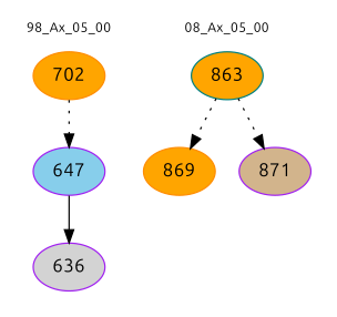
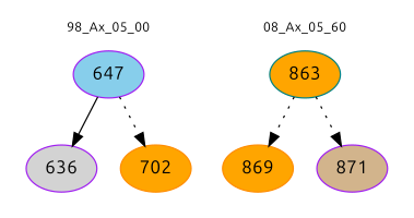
  digraph {
    fontname=Ubuntu
    node [color=purple fillcolor=orange fontname=Ubuntu style=filled]
    edge [color=black fontname=Ubuntu style=dotted]
    n1 [fillcolor=skyblue label=647]
    n2 [fillcolor=lightgrey label=636]
    n3 [color=darkorange label=702]
    n4 [color=teal label=863]
    n5 [color=darkorange label=869]
    n6 [fillcolor=tan label=871]
    subgraph cluster_1 {
      color=white
      fontsize=10
      label="98_Ax_05_00"
      n1
      n2
      n3
    }
    subgraph cluster_2 {
      color=white
      fontsize=10
-     label="08_Ax_05_00"
+     label="08_Ax_05_60"
      n4
      n5
      n6
    }
    n1 -> n2 [style=solid]
-   n3 -> n1
+   n1 -> n3
    n4 -> n5
    n4 -> n6
  }
